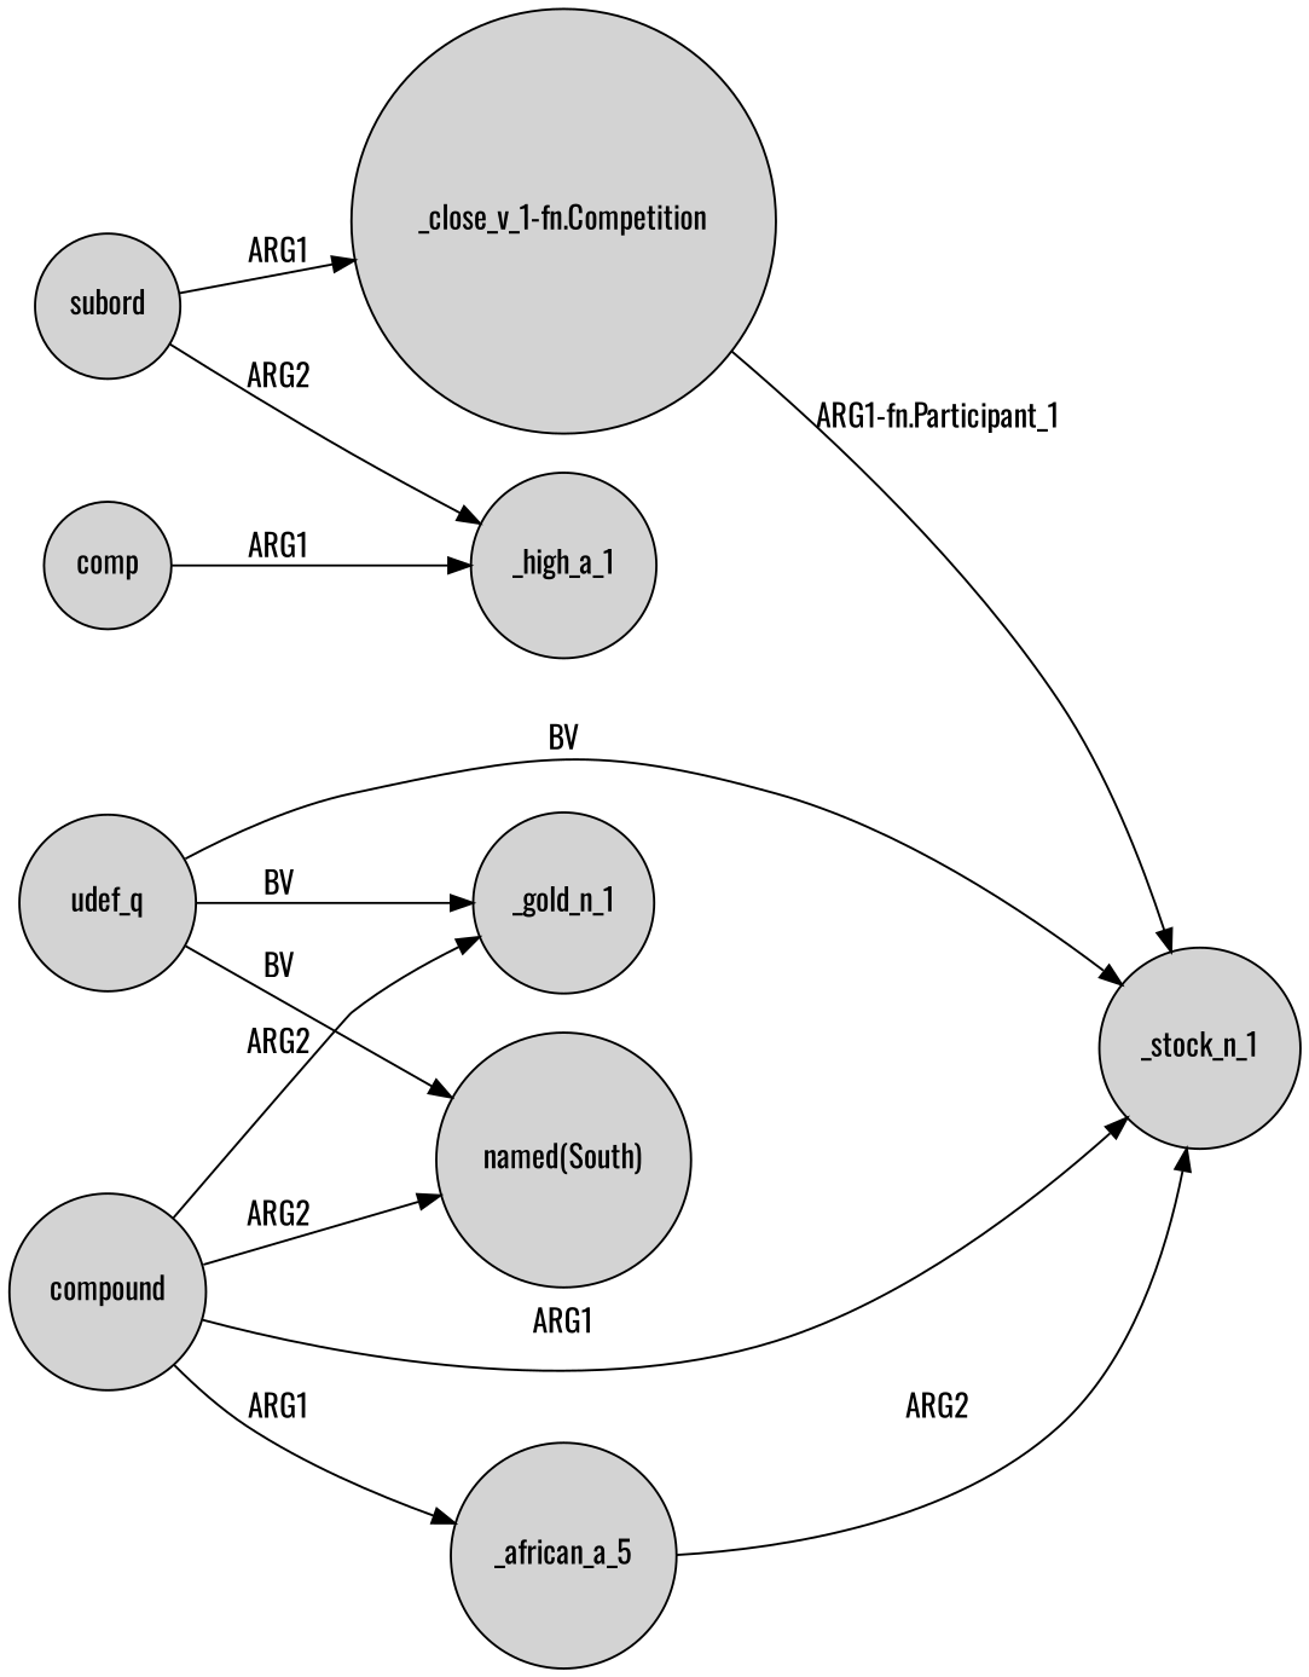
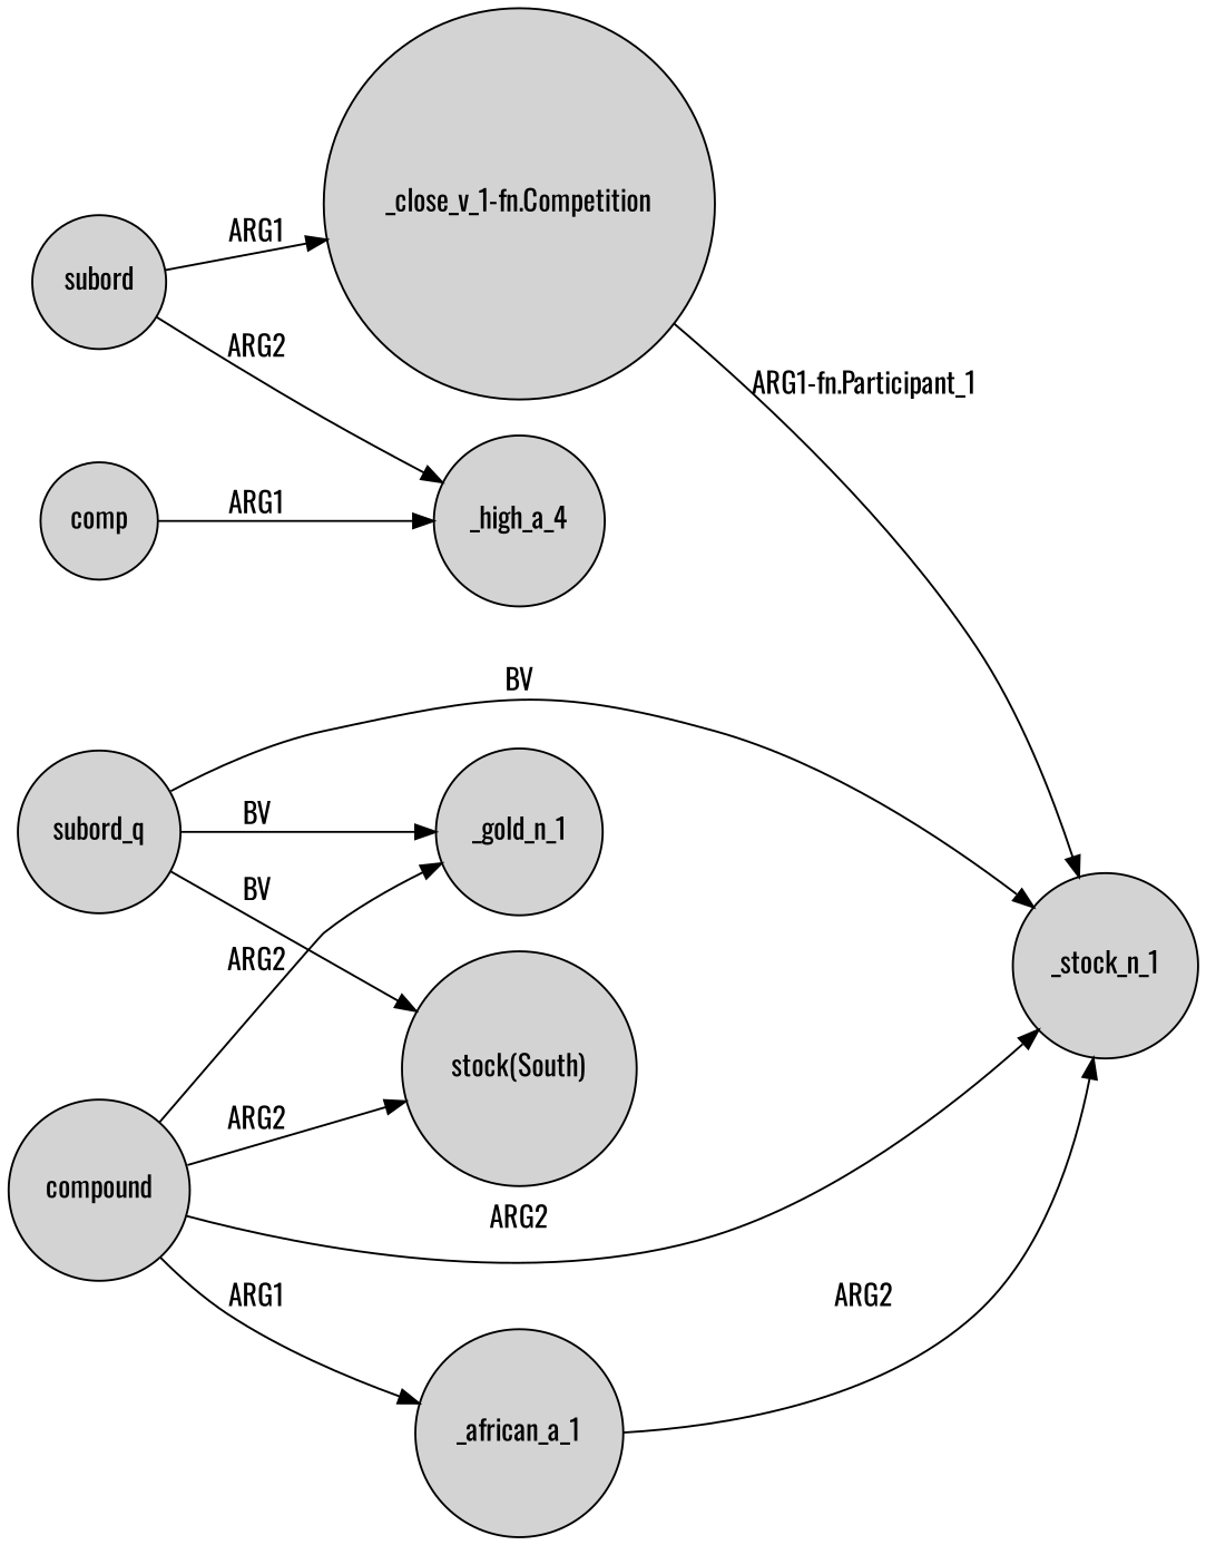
  digraph {
    fontname=Oswald
    rankdir=LR
    node [fontname=Oswald shape=circle style=filled]
    edge [fontname=Oswald]
    subord
    "_close_v_1-fn.Competition"
-   _high_a_1
+   _high_a_1 [label=_high_a_4]
    _stock_n_1
-   udef_q
-   "named(South)"
+   udef_q [label=subord_q]
+   "named(South)" [label="stock(South)"]
    _gold_n_1
    comp
-   _african_a_1 [label=_african_a_5]
+   _african_a_1
    compound
    subord -> "_close_v_1-fn.Competition" [label=ARG1]
    subord -> _high_a_1 [label=ARG2]
    "_close_v_1-fn.Competition" -> _stock_n_1 [label="ARG1-fn.Participant_1"]
    udef_q -> _stock_n_1 [label=BV]
    udef_q -> "named(South)" [label=BV]
    udef_q -> _gold_n_1 [label=BV]
    comp -> _high_a_1 [label=ARG1]
    _african_a_1 -> _stock_n_1 [label=ARG2]
-   compound -> _stock_n_1 [label=ARG1]
+   compound -> _stock_n_1 [label=ARG2]
    compound -> "named(South)" [label=ARG2]
    compound -> _gold_n_1 [label=ARG2]
    compound -> _african_a_1 [label=ARG1]
  }
